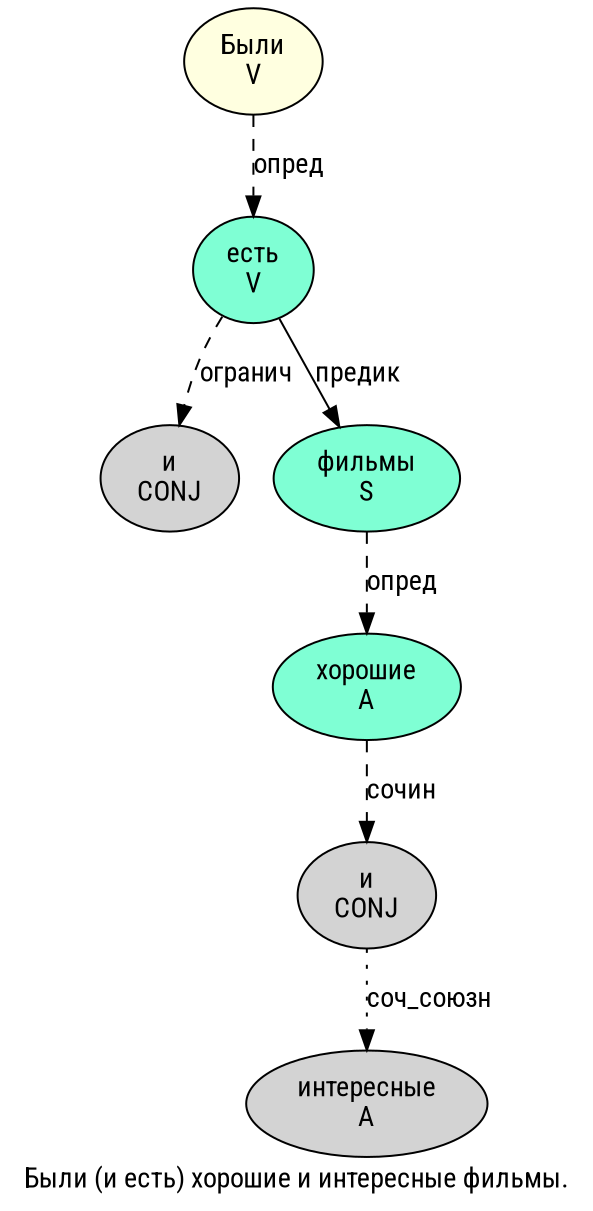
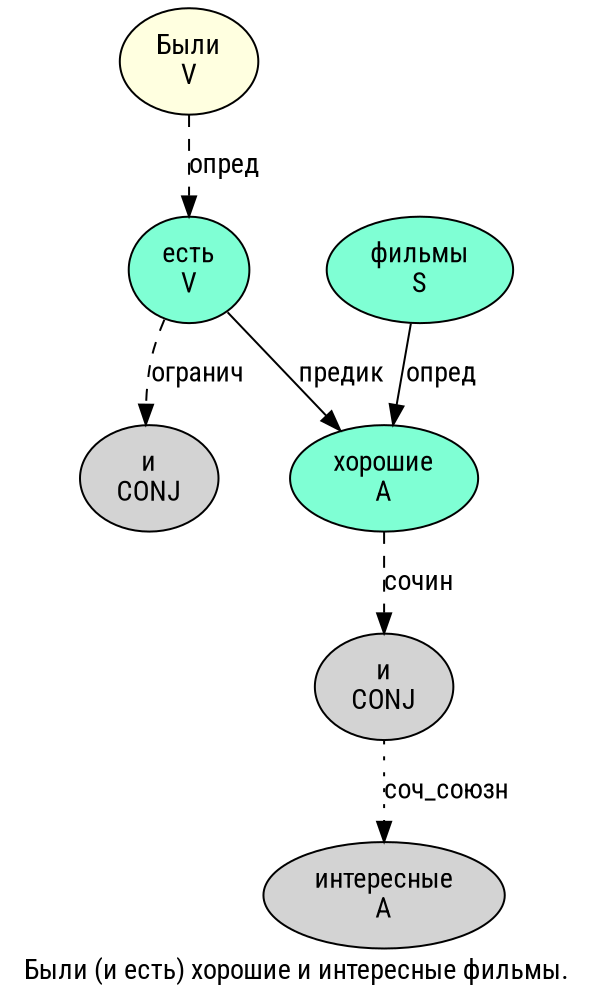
  digraph {
    fontname="Roboto Condensed"
    label="Были (и есть) хорошие и интересные фильмы."
    node [fillcolor=aquamarine fontname="Roboto Condensed" penwidth=1 shape=ellipse style=filled]
    edge [fontname="Roboto Condensed" style=dashed]
    n1 [fillcolor=lightyellow label="Были\nV"]
    n2 [label="есть\nV"]
    n3 [fillcolor=lightgrey label="и\nCONJ"]
    n4 [label="фильмы\nS"]
    n5 [label="хорошие\nA"]
    n6 [fillcolor=lightgrey label="и\nCONJ"]
    n7 [fillcolor=lightgrey label="интересные\nA"]
    n1 -> n2 [label="опред"]
    n2 -> n3 [label="огранич"]
-   n2 -> n4 [label="предик" style=solid]
-   n4 -> n5 [label="опред"]
+   n2 -> n5 [label="предик" style=solid]
+   n4 -> n5 [label="опред" style=solid]
    n5 -> n6 [label="сочин"]
    n6 -> n7 [label="соч_союзн" style=dotted]
  }
